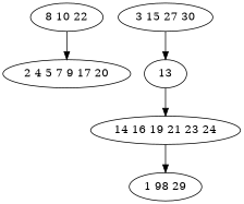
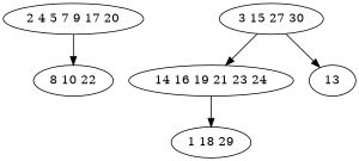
  digraph {
    n1 [label="8 10 22"]
    n2 [label="2 4 5 7 9 17 20"]
    n3 [label="3 15 27 30"]
    n4 [label="14 16 19 21 23 24"]
    n5 [label=13]
-   n6 [label="1 98 29"]
-   n1 -> n2
-   n5 -> n4
+   n6 [label="1 18 29"]
+   n2 -> n1
+   n3 -> n4
    n3 -> n5
    n4 -> n6
  }
